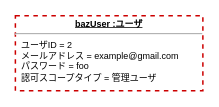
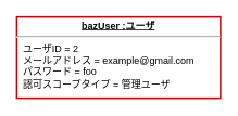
  <mxCell id="0" />
  <mxCell id="1" parent="0" />
- <mxCell id="2" value="&lt;p style=&quot;margin: 0px ; margin-top: 4px ; text-align: center ; text-decoration: underline&quot;&gt;&lt;b&gt;bazUser :ユーザ&lt;/b&gt;&lt;/p&gt;&lt;hr&gt;&lt;p style=&quot;margin: 0px ; margin-left: 8px&quot;&gt;ユーザID = 2&lt;/p&gt;&lt;p style=&quot;margin: 0px ; margin-left: 8px&quot;&gt;メールアドレス = example@gmail.com&lt;br&gt;パスワード = foo&lt;/p&gt;&lt;p style=&quot;margin: 0px 0px 0px 8px&quot;&gt;認可スコープタイプ = 管理ユーザ&lt;/p&gt;&lt;p style=&quot;margin: 0px ; margin-left: 8px&quot;&gt;&lt;br&gt;&lt;/p&gt;" style="verticalAlign=top;align=left;overflow=fill;fontSize=12;fontFamily=Helvetica;html=1;strokeColor=#CC0000;strokeWidth=2;dashed=1;" parent="1" vertex="1"><mxGeometry x="20" y="20" width="250" height="100" as="geometry" /></mxCell>
+ <mxCell id="2" value="&lt;p style=&quot;margin: 0px ; margin-top: 4px ; text-align: center ; text-decoration: underline&quot;&gt;&lt;b&gt;bazUser :ユーザ&lt;/b&gt;&lt;/p&gt;&lt;hr&gt;&lt;p style=&quot;margin: 0px ; margin-left: 8px&quot;&gt;ユーザID = 2&lt;/p&gt;&lt;p style=&quot;margin: 0px ; margin-left: 8px&quot;&gt;メールアドレス = example@gmail.com&lt;br&gt;パスワード = foo&lt;/p&gt;&lt;p style=&quot;margin: 0px 0px 0px 8px&quot;&gt;認可スコープタイプ = 管理ユーザ&lt;/p&gt;&lt;p style=&quot;margin: 0px ; margin-left: 8px&quot;&gt;&lt;br&gt;&lt;/p&gt;" style="verticalAlign=top;align=left;overflow=fill;fontSize=12;fontFamily=Helvetica;html=1;strokeColor=#CC0000;strokeWidth=2;" parent="1" vertex="1"><mxGeometry x="20" y="20" width="250" height="100" as="geometry" /></mxCell>
